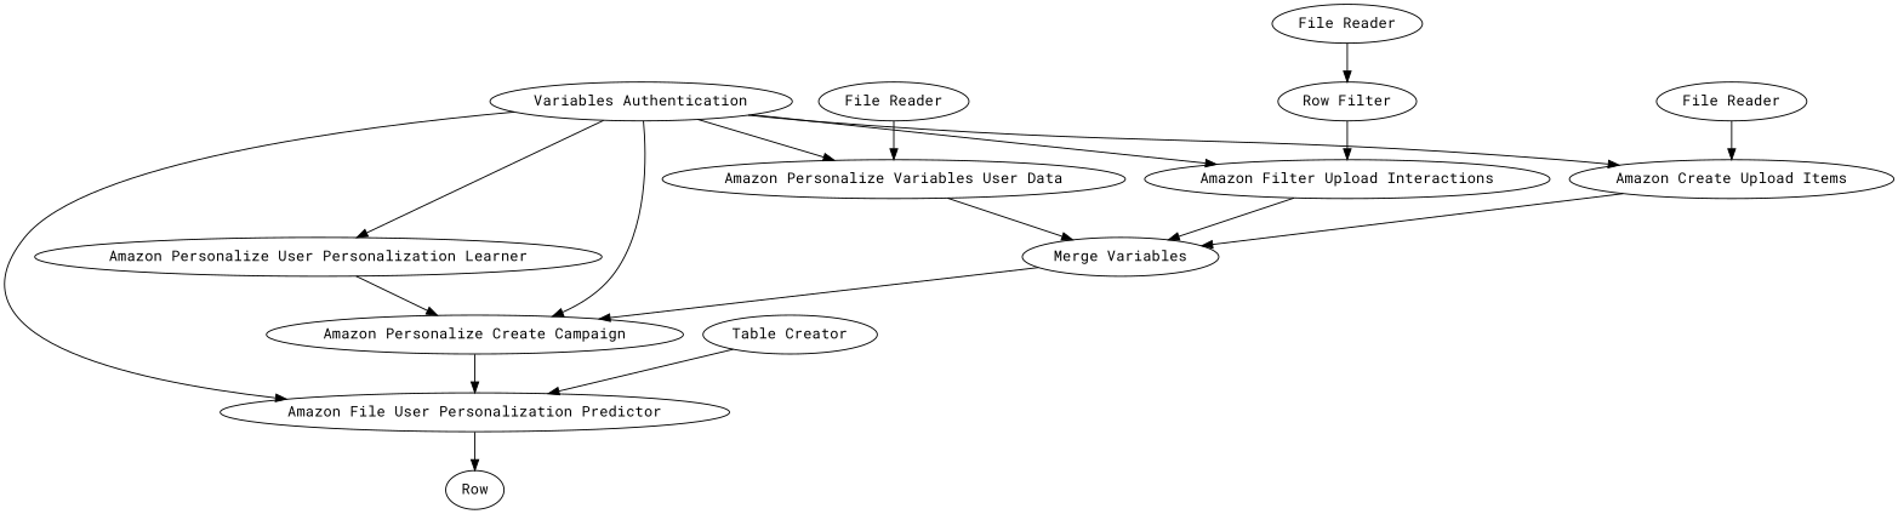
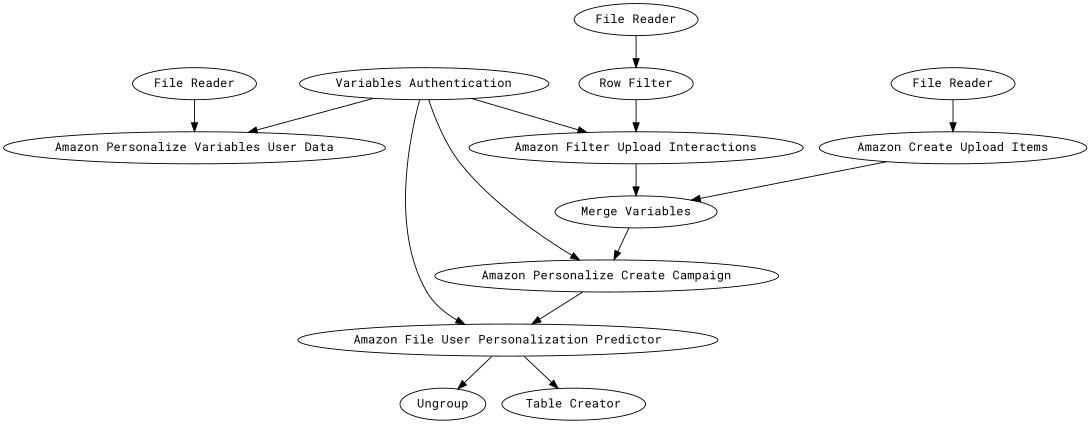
  digraph {
    fontname="Roboto Mono"
    rankdir=TB
    node [fontname="Roboto Mono"]
    edge [fontname="Roboto Mono"]
    n1 [label="Variables Authentication"]
    n2 [label="Amazon Personalize Variables User Data"]
    n3 [label="Amazon Filter Upload Interactions"]
    n4 [label="Amazon Create Upload Items"]
-   n5 [label="Amazon Personalize User Personalization Learner"]
    n6 [label="Amazon File User Personalization Predictor"]
    n7 [label="Amazon Personalize Create Campaign"]
    n8 [label="Merge Variables"]
-   n9 [label=Row]
+   n9 [label=Ungroup]
    n10 [label="File Reader"]
    n11 [label="File Reader"]
    n12 [label="File Reader"]
    n13 [label="Row Filter"]
    n14 [label="Table Creator"]
    n1 -> n2
    n1 -> n3
-   n1 -> n4
-   n1 -> n5
    n1 -> n6
    n1 -> n7
-   n2 -> n8
    n3 -> n8
    n4 -> n8
-   n5 -> n7
    n6 -> n9
    n7 -> n6
    n8 -> n7
    n10 -> n2
    n11 -> n4
    n12 -> n13
    n13 -> n3
-   n14 -> n6
+   n6 -> n14
  }
